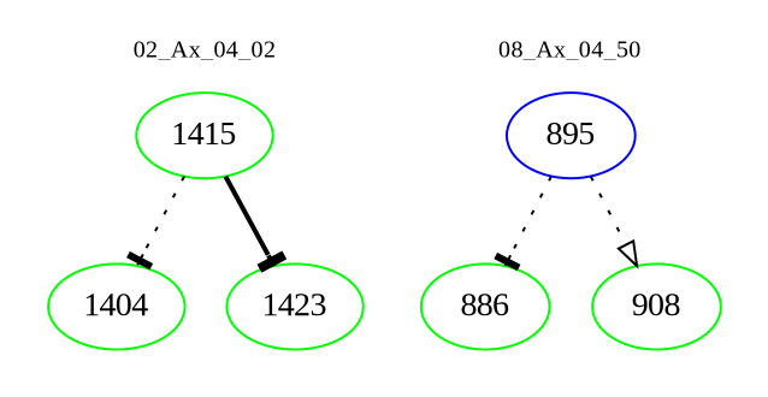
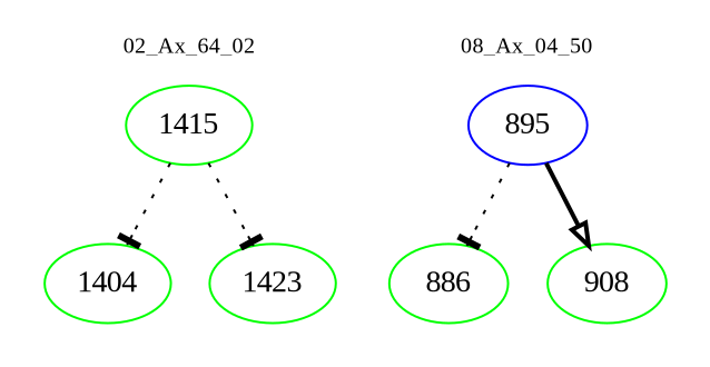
  digraph {
    fontname="Liberation Serif"
    node [color=green fontname="Liberation Serif"]
    edge [arrowhead=tee color=black fontname="Liberation Serif" style=dotted]
    n1 [label=1415]
    n2 [label=1404]
    n3 [label=1423]
    n4 [color=blue label=895]
    n5 [label=886]
    n6 [label=908]
    subgraph cluster_1 {
      color=white
      fontsize=10
-     label="02_Ax_04_02"
+     label="02_Ax_64_02"
      n1
      n2
      n3
    }
    subgraph cluster_2 {
      color=white
      fontsize=10
      label="08_Ax_04_50"
      n4
      n5
      n6
    }
    n1 -> n2
-   n1 -> n3 [style=bold]
+   n1 -> n3
    n4 -> n5
-   n4 -> n6 [arrowhead=onormal]
+   n4 -> n6 [arrowhead=onormal style=bold]
  }
